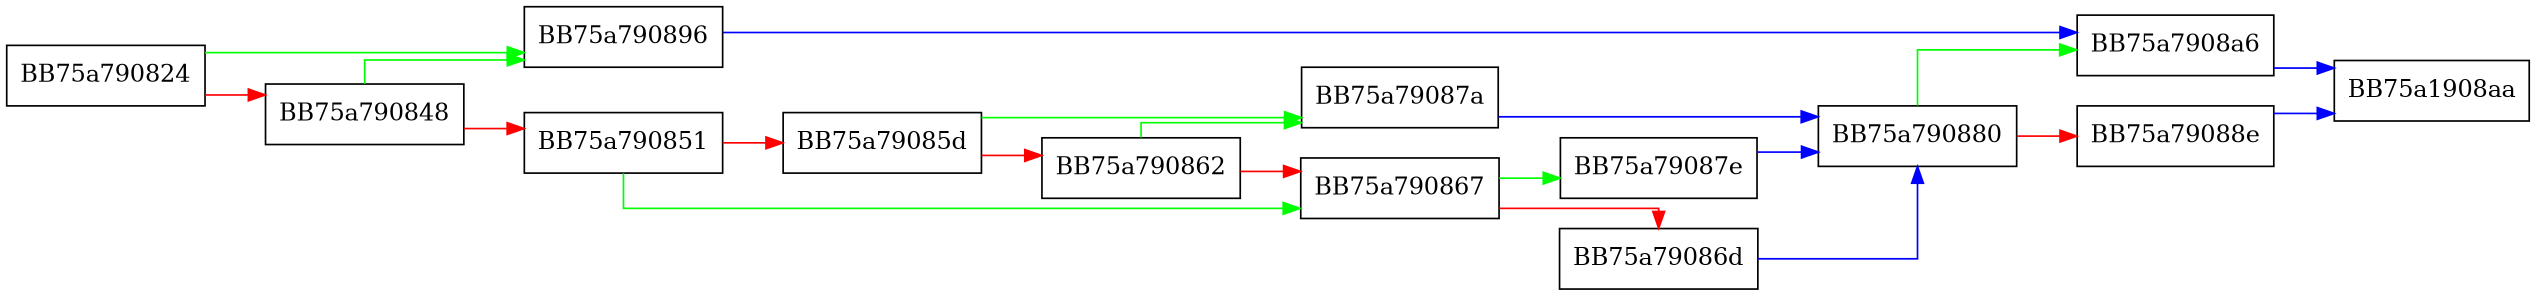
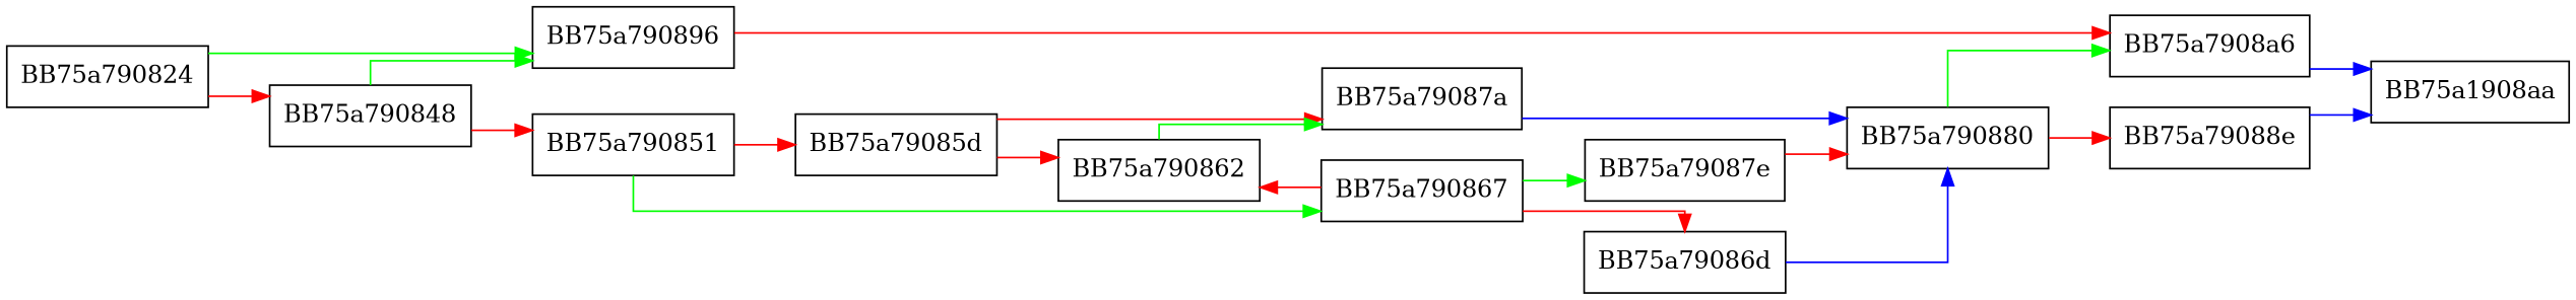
  digraph {
    rankdir=LR
    splines=ortho
    node [shape=box]
    edge [color=green]
    n1 [label=BB75a790824]
    BB75a790896
    BB75a790848
    BB75a7908a6
    BB75a790851
    n6 [label=BB75a1908aa]
    BB75a79085d
    BB75a790867
    BB75a79087e
    BB75a790880
    BB75a79087a
    BB75a790862
    BB75a79088e
    BB75a79086d
    n1 -> BB75a790896
    n1 -> BB75a790848 [color=red]
-   BB75a790896 -> BB75a7908a6 [color=blue]
+   BB75a790896 -> BB75a7908a6 [color=red]
    BB75a790848 -> BB75a790896
    BB75a790848 -> BB75a790851 [color=red]
    BB75a7908a6 -> n6 [color=blue]
    BB75a790851 -> BB75a79085d [color=red]
    BB75a790851 -> BB75a790867
-   BB75a79085d -> BB75a79087a
+   BB75a79085d -> BB75a79087a [color=red]
    BB75a79085d -> BB75a790862 [color=red]
    BB75a790867 -> BB75a79087e
    BB75a790867 -> BB75a79086d [color=red]
-   BB75a79087e -> BB75a790880 [color=blue]
+   BB75a79087e -> BB75a790880 [color=red]
    BB75a790880 -> BB75a7908a6
    BB75a790880 -> BB75a79088e [color=red]
    BB75a79087a -> BB75a790880 [color=blue]
-   BB75a790862 -> BB75a790867 [color=red]
+   BB75a790867 -> BB75a790862 [color=red]
    BB75a790862 -> BB75a79087a
    BB75a79088e -> n6 [color=blue]
    BB75a79086d -> BB75a790880 [color=blue]
  }
